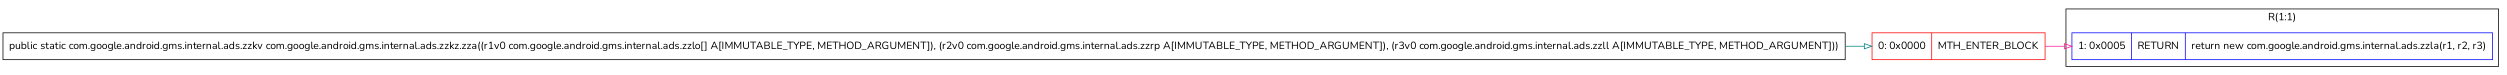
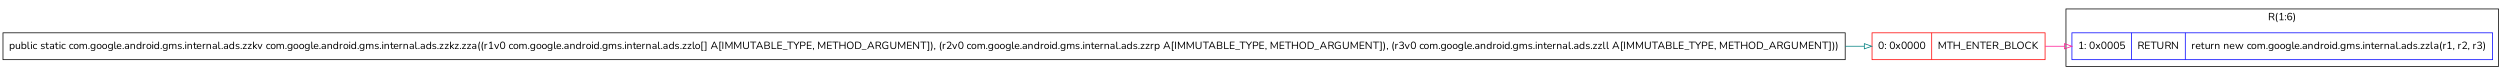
  digraph {
    rankdir=LR
    fontname=Nunito
    node [shape=record fontname=Nunito]
    edge [arrowhead=onormal fontname=Nunito]
    n1 [color=blue label="{1\:\ 0x0005|RETURN\l|return new com.google.android.gms.internal.ads.zzla(r1, r2, r3)\l}"]
    n2 [color=red label="{0\:\ 0x0000|MTH_ENTER_BLOCK\l}"]
    n3 [label="{public static com.google.android.gms.internal.ads.zzkv com.google.android.gms.internal.ads.zzkz.zza((r1v0 com.google.android.gms.internal.ads.zzlo[] A[IMMUTABLE_TYPE, METHOD_ARGUMENT]), (r2v0 com.google.android.gms.internal.ads.zzrp A[IMMUTABLE_TYPE, METHOD_ARGUMENT]), (r3v0 com.google.android.gms.internal.ads.zzll A[IMMUTABLE_TYPE, METHOD_ARGUMENT])) }"]
    subgraph cluster_1 {
-     label="R(1:1)"
+     label="R(1:6)"
      n1
    }
    n2 -> n1 [color=deeppink]
    n3 -> n2 [color=teal]
  }
